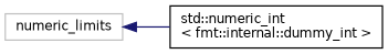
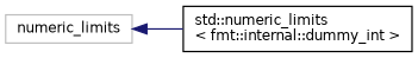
  digraph {
    rankdir=LR
    node [fillcolor=white fontname=Helvetica fontsize=10 shape=record style=filled]
    n1 [color=grey75 height=0.2 label=numeric_limits width=0.4]
-   n2 [color=black height=0.2 label="std::numeric_int\l\< fmt::internal::dummy_int \>" width=0.4]
+   n2 [color=black height=0.2 label="std::numeric_limits\l\< fmt::internal::dummy_int \>" width=0.4]
    n1 -> n2 [color=midnightblue dir=back fontname=Helvetica fontsize=10 labelfontname=Helvetica labelfontsize=10 style=solid]
  }
